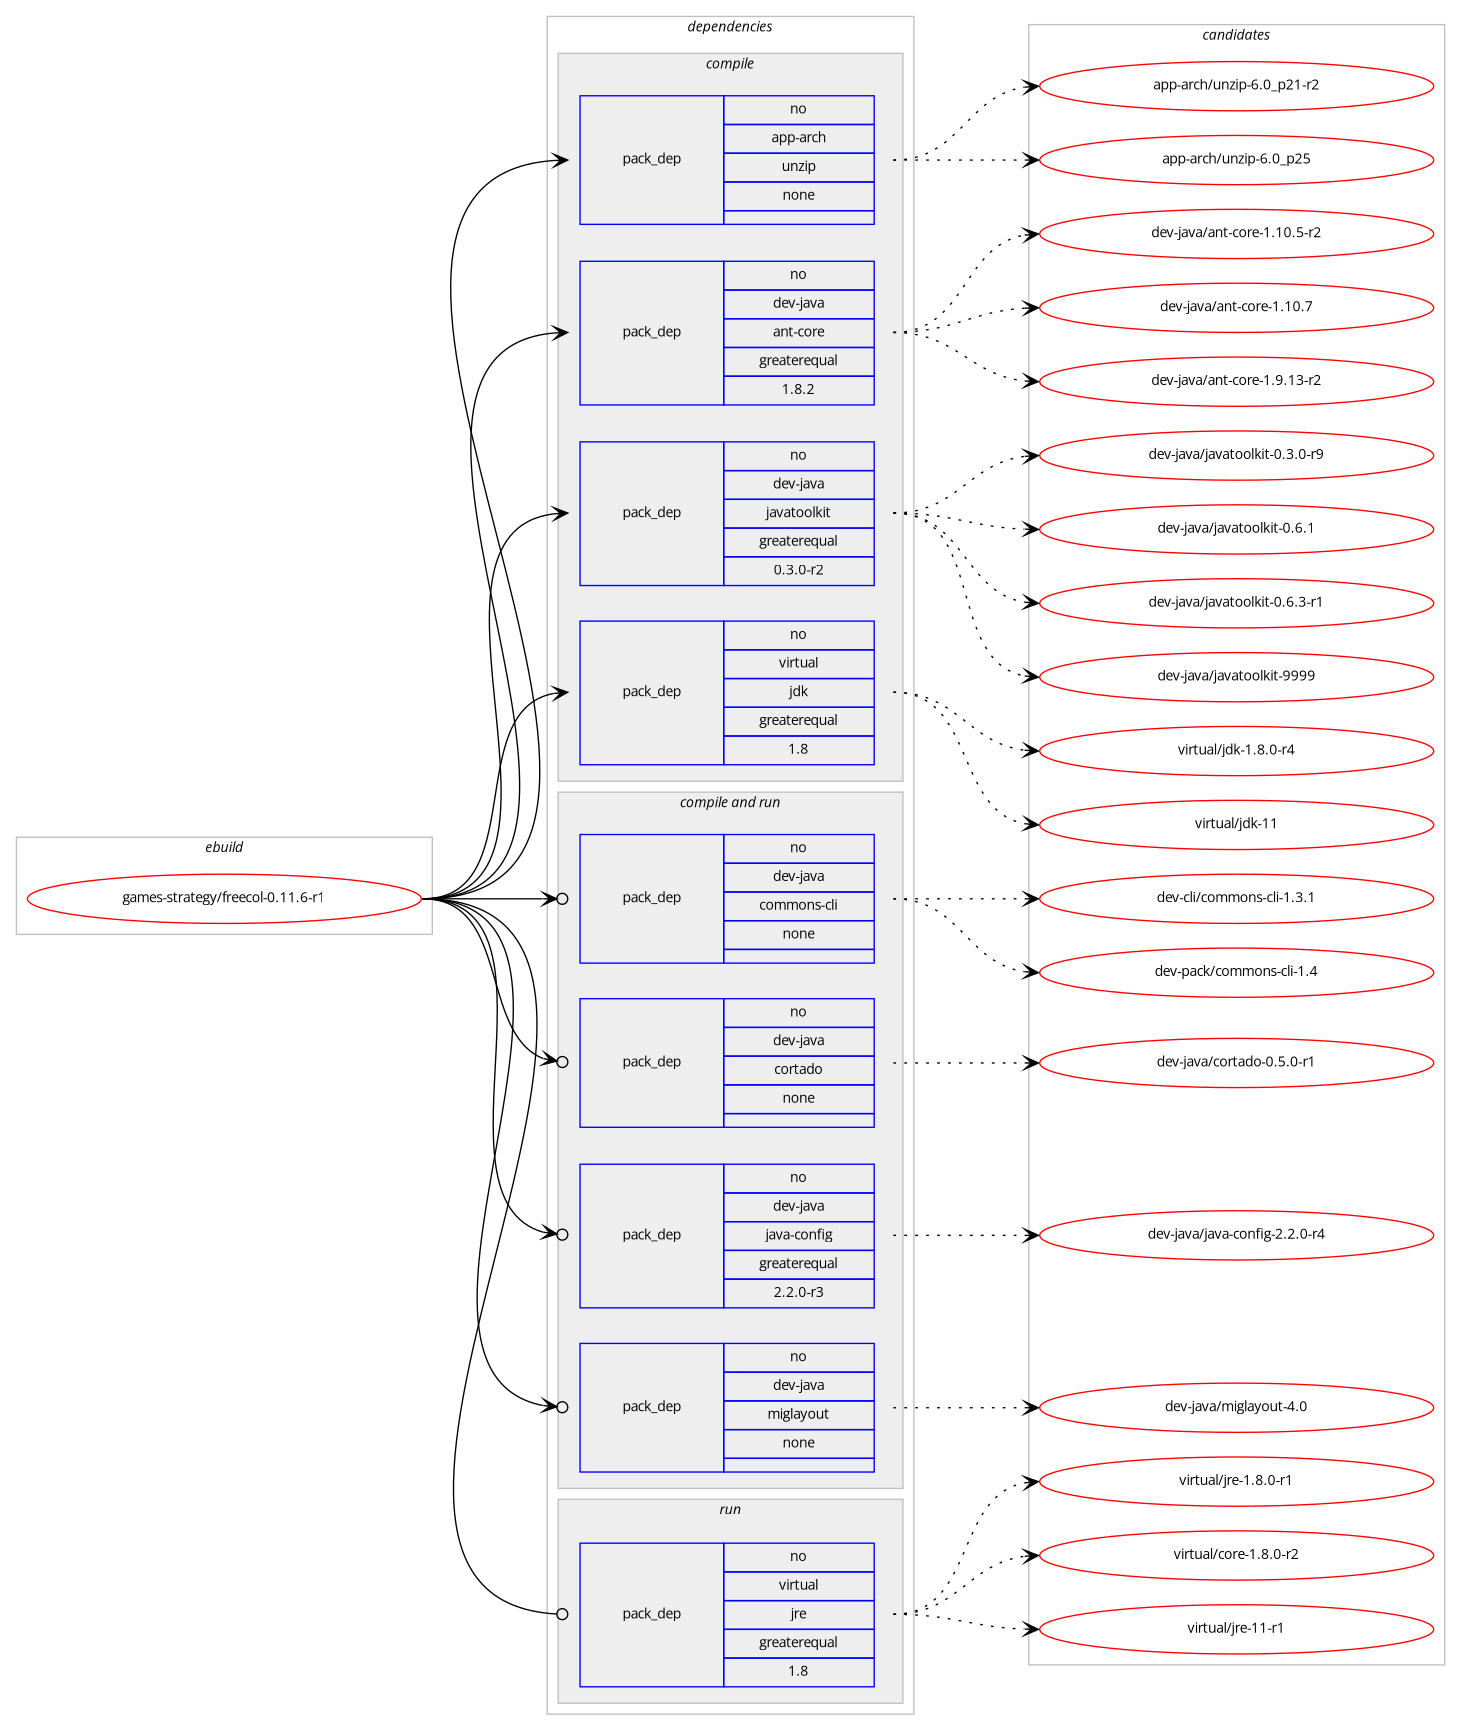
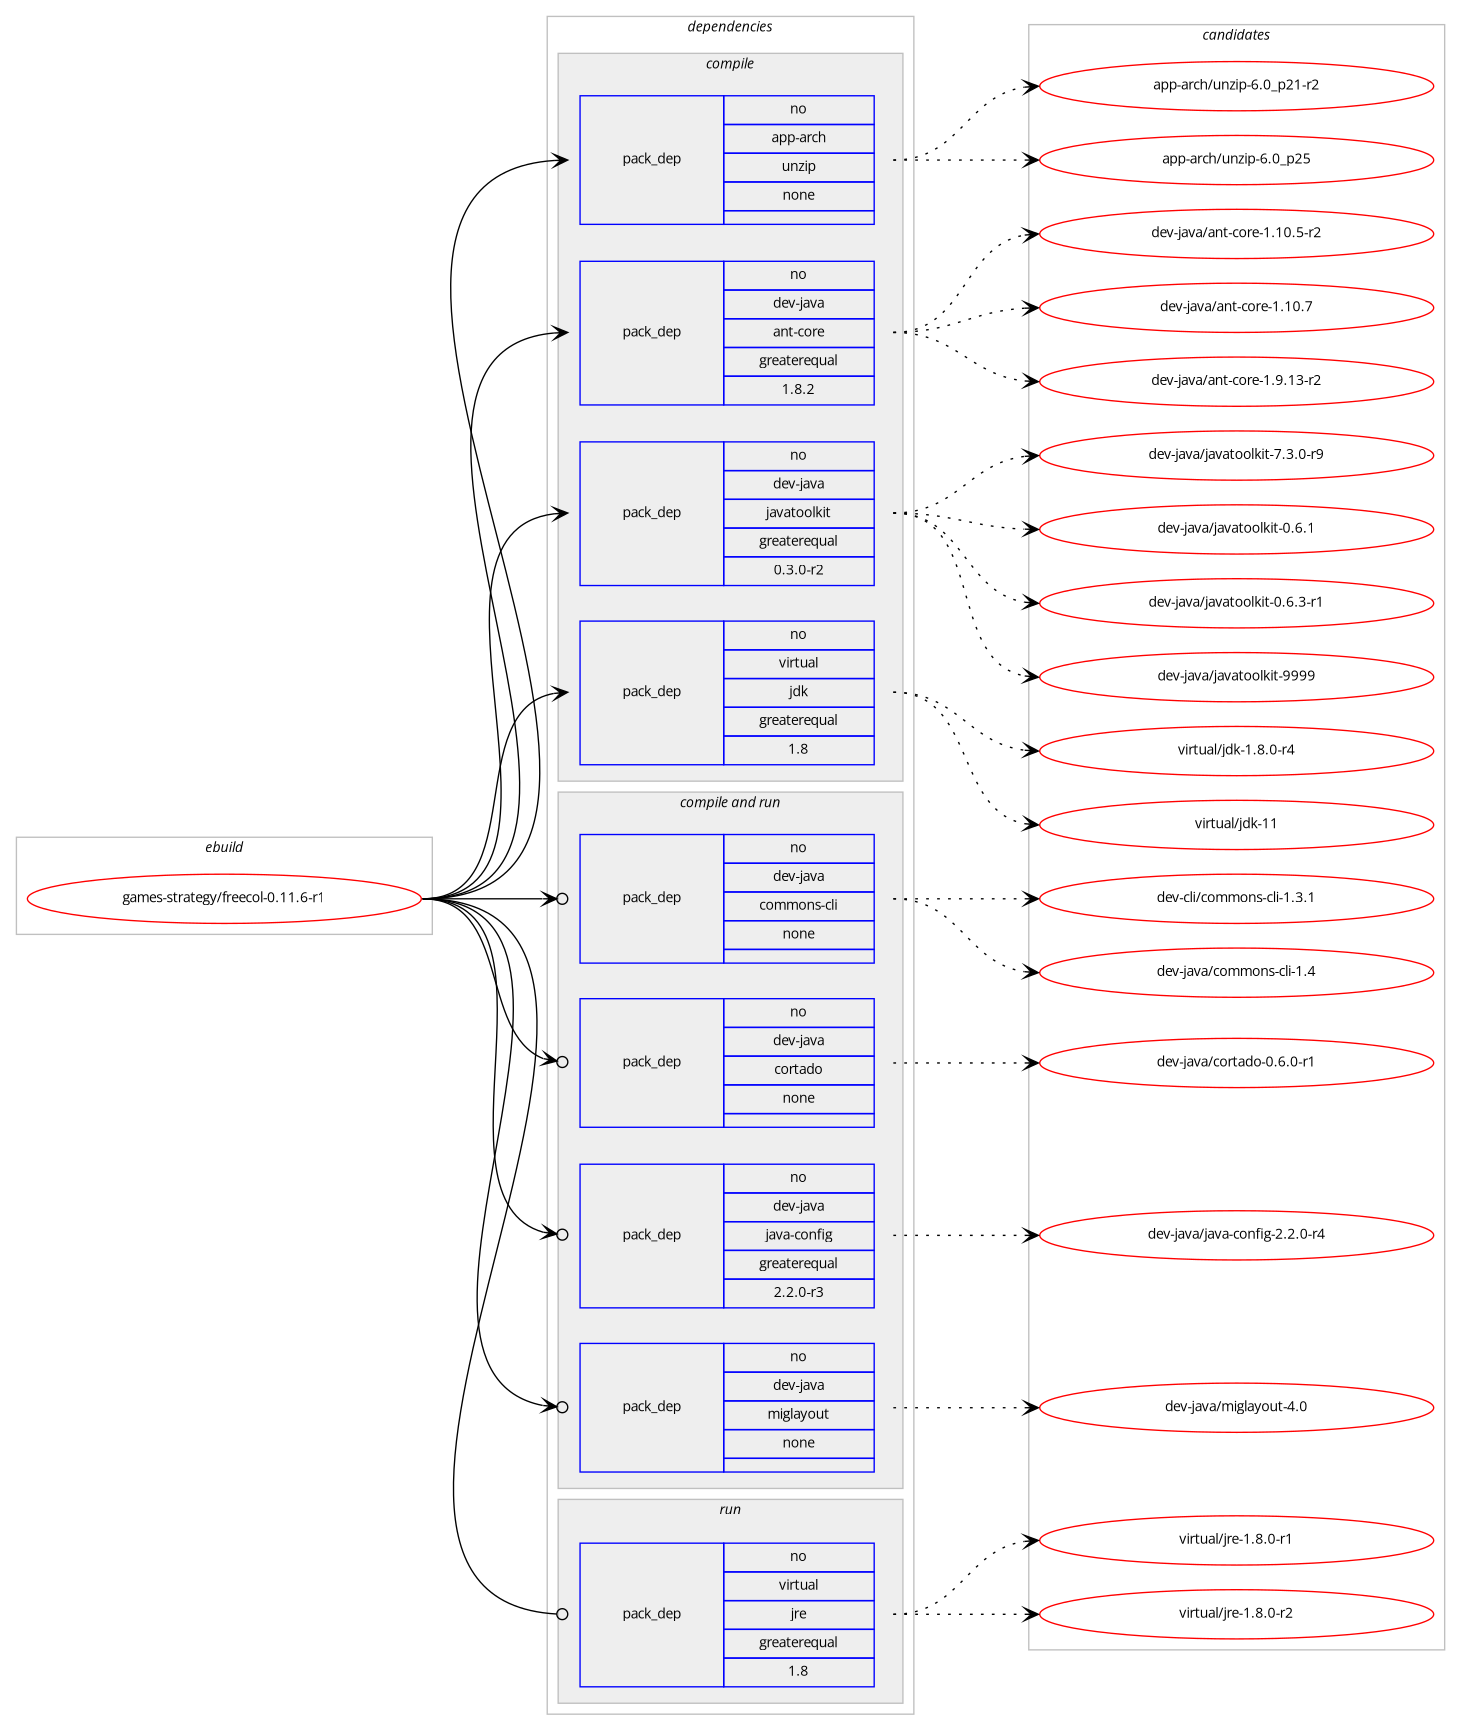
  digraph {
    compound=true
    concentrate=true
    fontname="Open Sans"
    fontsize=10
    newrank=true
    rankdir=LR
    ranksep=1.5
    node [color=red fontname="Open Sans" fontsize=10]
    edge [arrowhead=vee fontname="Open Sans" headport=w style=dotted tailport=e weight=100]
    n1 [label="games-strategy/freecol-0.11.6-r1" width=4]
    n2 [color=blue label=<<TABLE BORDER="0" CELLBORDER="1" CELLSPACING="0" CELLPADDING="4" WIDTH="220"><TR><TD ROWSPAN="6" CELLPADDING="30">pack_dep</TD></TR><TR><TD WIDTH="110">no</TD></TR><TR><TD>app-arch</TD></TR><TR><TD>unzip</TD></TR><TR><TD>none</TD></TR><TR><TD></TD></TR></TABLE>> shape=none]
    n3 [color=blue label=<<TABLE BORDER="0" CELLBORDER="1" CELLSPACING="0" CELLPADDING="4" WIDTH="220"><TR><TD ROWSPAN="6" CELLPADDING="30">pack_dep</TD></TR><TR><TD WIDTH="110">no</TD></TR><TR><TD>dev-java</TD></TR><TR><TD>ant-core</TD></TR><TR><TD>greaterequal</TD></TR><TR><TD>1.8.2</TD></TR></TABLE>> shape=none]
    n4 [color=blue label=<<TABLE BORDER="0" CELLBORDER="1" CELLSPACING="0" CELLPADDING="4" WIDTH="220"><TR><TD ROWSPAN="6" CELLPADDING="30">pack_dep</TD></TR><TR><TD WIDTH="110">no</TD></TR><TR><TD>dev-java</TD></TR><TR><TD>javatoolkit</TD></TR><TR><TD>greaterequal</TD></TR><TR><TD>0.3.0-r2</TD></TR></TABLE>> shape=none]
    n5 [color=blue label=<<TABLE BORDER="0" CELLBORDER="1" CELLSPACING="0" CELLPADDING="4" WIDTH="220"><TR><TD ROWSPAN="6" CELLPADDING="30">pack_dep</TD></TR><TR><TD WIDTH="110">no</TD></TR><TR><TD>virtual</TD></TR><TR><TD>jdk</TD></TR><TR><TD>greaterequal</TD></TR><TR><TD>1.8</TD></TR></TABLE>> shape=none]
    n6 [color=blue label=<<TABLE BORDER="0" CELLBORDER="1" CELLSPACING="0" CELLPADDING="4" WIDTH="220"><TR><TD ROWSPAN="6" CELLPADDING="30">pack_dep</TD></TR><TR><TD WIDTH="110">no</TD></TR><TR><TD>dev-java</TD></TR><TR><TD>commons-cli</TD></TR><TR><TD>none</TD></TR><TR><TD></TD></TR></TABLE>> shape=none]
    n7 [color=blue label=<<TABLE BORDER="0" CELLBORDER="1" CELLSPACING="0" CELLPADDING="4" WIDTH="220"><TR><TD ROWSPAN="6" CELLPADDING="30">pack_dep</TD></TR><TR><TD WIDTH="110">no</TD></TR><TR><TD>dev-java</TD></TR><TR><TD>cortado</TD></TR><TR><TD>none</TD></TR><TR><TD></TD></TR></TABLE>> shape=none]
    n8 [color=blue label=<<TABLE BORDER="0" CELLBORDER="1" CELLSPACING="0" CELLPADDING="4" WIDTH="220"><TR><TD ROWSPAN="6" CELLPADDING="30">pack_dep</TD></TR><TR><TD WIDTH="110">no</TD></TR><TR><TD>dev-java</TD></TR><TR><TD>java-config</TD></TR><TR><TD>greaterequal</TD></TR><TR><TD>2.2.0-r3</TD></TR></TABLE>> shape=none]
    n9 [color=blue label=<<TABLE BORDER="0" CELLBORDER="1" CELLSPACING="0" CELLPADDING="4" WIDTH="220"><TR><TD ROWSPAN="6" CELLPADDING="30">pack_dep</TD></TR><TR><TD WIDTH="110">no</TD></TR><TR><TD>dev-java</TD></TR><TR><TD>miglayout</TD></TR><TR><TD>none</TD></TR><TR><TD></TD></TR></TABLE>> shape=none]
    n10 [color=blue label=<<TABLE BORDER="0" CELLBORDER="1" CELLSPACING="0" CELLPADDING="4" WIDTH="220"><TR><TD ROWSPAN="6" CELLPADDING="30">pack_dep</TD></TR><TR><TD WIDTH="110">no</TD></TR><TR><TD>virtual</TD></TR><TR><TD>jre</TD></TR><TR><TD>greaterequal</TD></TR><TR><TD>1.8</TD></TR></TABLE>> shape=none]
    n11 [label="app-arch/unzip-6.0_p21-r2" width=4]
    n12 [label="app-arch/unzip-6.0_p25" width=4]
    n13 [label="dev-java/ant-core-1.10.5-r2" width=4]
    n14 [label="dev-java/ant-core-1.10.7" width=4]
    n15 [label="dev-java/ant-core-1.9.13-r2" width=4]
-   n16 [label="dev-java/javatoolkit-0.3.0-r9" width=4]
+   n16 [label="dev-java/javatoolkit-7.3.0-r9" width=4]
    n17 [label="dev-java/javatoolkit-0.6.1" width=4]
    n18 [label="dev-java/javatoolkit-0.6.3-r1" width=4]
    n19 [label="dev-java/javatoolkit-9999" width=4]
    n20 [label="virtual/jdk-1.8.0-r4" width=4]
    n21 [label="virtual/jdk-11" width=4]
    n22 [label="dev-cli/commons-cli-1.3.1" width=4]
-   n23 [label="dev-pack/commons-cli-1.4" width=4]
-   n24 [label="dev-java/cortado-0.5.0-r1" width=4]
+   n23 [label="dev-java/commons-cli-1.4" width=4]
+   n24 [label="dev-java/cortado-0.6.0-r1" width=4]
    n25 [label="dev-java/java-config-2.2.0-r4" width=4]
    n26 [label="dev-java/miglayout-4.0" width=4]
    n27 [label="virtual/jre-1.8.0-r1" width=4]
-   n28 [label="virtual/core-1.8.0-r2" width=4]
-   n29 [label="virtual/jre-11-r1" width=4]
+   n28 [label="virtual/jre-1.8.0-r2" width=4]
    subgraph cluster_1 {
      color=gray
      label=<<i>ebuild</i>>
      rank=same
      n1
    }
    subgraph cluster_2 {
      color=gray
      label=<<i>dependencies</i>>
      subgraph cluster_3 {
        color=gray
        fillcolor="#eeeeee"
        label=<<i>compile</i>>
        style=filled
        subgraph sub_4 {
          color=gray
          fillcolor="#eeeeee"
          label=<<i>compile</i>>
          style=filled
          n2
        }
        subgraph sub_5 {
          color=gray
          fillcolor="#eeeeee"
          label=<<i>compile</i>>
          style=filled
          n3
        }
        subgraph sub_6 {
          color=gray
          fillcolor="#eeeeee"
          label=<<i>compile</i>>
          style=filled
          n4
        }
        subgraph sub_7 {
          color=gray
          fillcolor="#eeeeee"
          label=<<i>compile</i>>
          style=filled
          n5
        }
      }
      subgraph cluster_8 {
        color=gray
        fillcolor="#eeeeee"
        label=<<i>compile and run</i>>
        style=filled
        subgraph sub_9 {
          color=gray
          fillcolor="#eeeeee"
          label=<<i>compile and run</i>>
          style=filled
          n6
        }
        subgraph sub_10 {
          color=gray
          fillcolor="#eeeeee"
          label=<<i>compile and run</i>>
          style=filled
          n7
        }
        subgraph sub_11 {
          color=gray
          fillcolor="#eeeeee"
          label=<<i>compile and run</i>>
          style=filled
          n8
        }
        subgraph sub_12 {
          color=gray
          fillcolor="#eeeeee"
          label=<<i>compile and run</i>>
          style=filled
          n9
        }
      }
      subgraph cluster_13 {
        color=gray
        fillcolor="#eeeeee"
        label=<<i>run</i>>
        style=filled
        subgraph sub_14 {
          color=gray
          fillcolor="#eeeeee"
          label=<<i>run</i>>
          style=filled
          n10
        }
      }
    }
    subgraph cluster_15 {
      color=gray
      label=<<i>candidates</i>>
      rank=same
      subgraph sub_16 {
        color=black
        label=<<i>candidates</i>>
        nodesep=1
        rank=same
        n11
        n12
      }
      subgraph sub_17 {
        color=black
        label=<<i>candidates</i>>
        nodesep=1
        rank=same
        n13
        n14
        n15
      }
      subgraph sub_18 {
        color=black
        label=<<i>candidates</i>>
        nodesep=1
        rank=same
        n16
        n17
        n18
        n19
      }
      subgraph sub_19 {
        color=black
        label=<<i>candidates</i>>
        nodesep=1
        rank=same
        n20
        n21
      }
      subgraph sub_20 {
        color=black
        label=<<i>candidates</i>>
        nodesep=1
        rank=same
        n22
        n23
      }
      subgraph sub_21 {
        color=black
        label=<<i>candidates</i>>
        nodesep=1
        rank=same
        n24
      }
      subgraph sub_22 {
        color=black
        label=<<i>candidates</i>>
        nodesep=1
        rank=same
        n25
      }
      subgraph sub_23 {
        color=black
        label=<<i>candidates</i>>
        nodesep=1
        rank=same
        n26
      }
      subgraph sub_24 {
        color=black
        label=<<i>candidates</i>>
        nodesep=1
        rank=same
        n27
        n28
-       n29
      }
    }
    n1 -> n2 [style=solid weight=20]
    n1 -> n3 [style=solid weight=20]
    n1 -> n4 [style=solid weight=20]
    n1 -> n5 [style=solid weight=20]
    n1 -> n6 [arrowhead=odotvee style=solid weight=20]
    n1 -> n7 [arrowhead=odotvee style=solid weight=20]
    n1 -> n8 [arrowhead=odotvee style=solid weight=20]
    n1 -> n9 [arrowhead=odotvee style=solid weight=20]
    n1 -> n10 [arrowhead=odot style=solid weight=20]
    n2 -> n11
    n2 -> n12
    n3 -> n13
    n3 -> n14
    n3 -> n15
    n4 -> n16
    n4 -> n17
    n4 -> n18
    n4 -> n19
    n5 -> n20
    n5 -> n21
    n6 -> n22
    n6 -> n23
    n7 -> n24
    n8 -> n25
    n9 -> n26
    n10 -> n27
    n10 -> n28
-   n10 -> n29
  }
